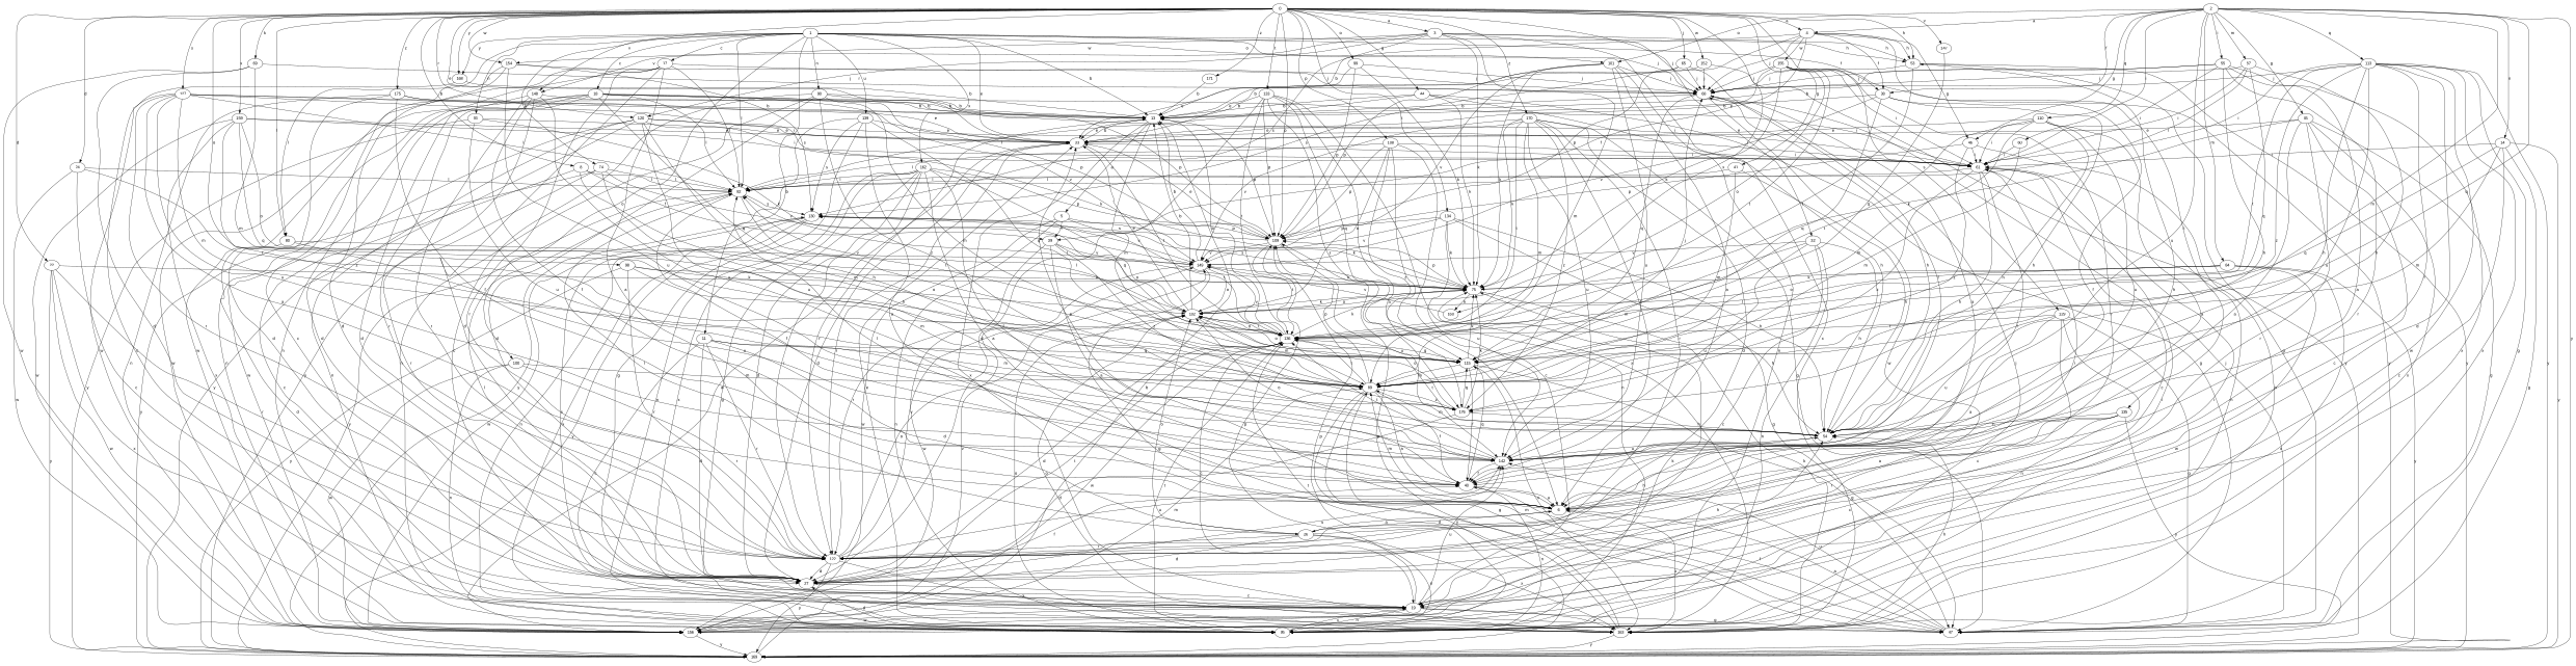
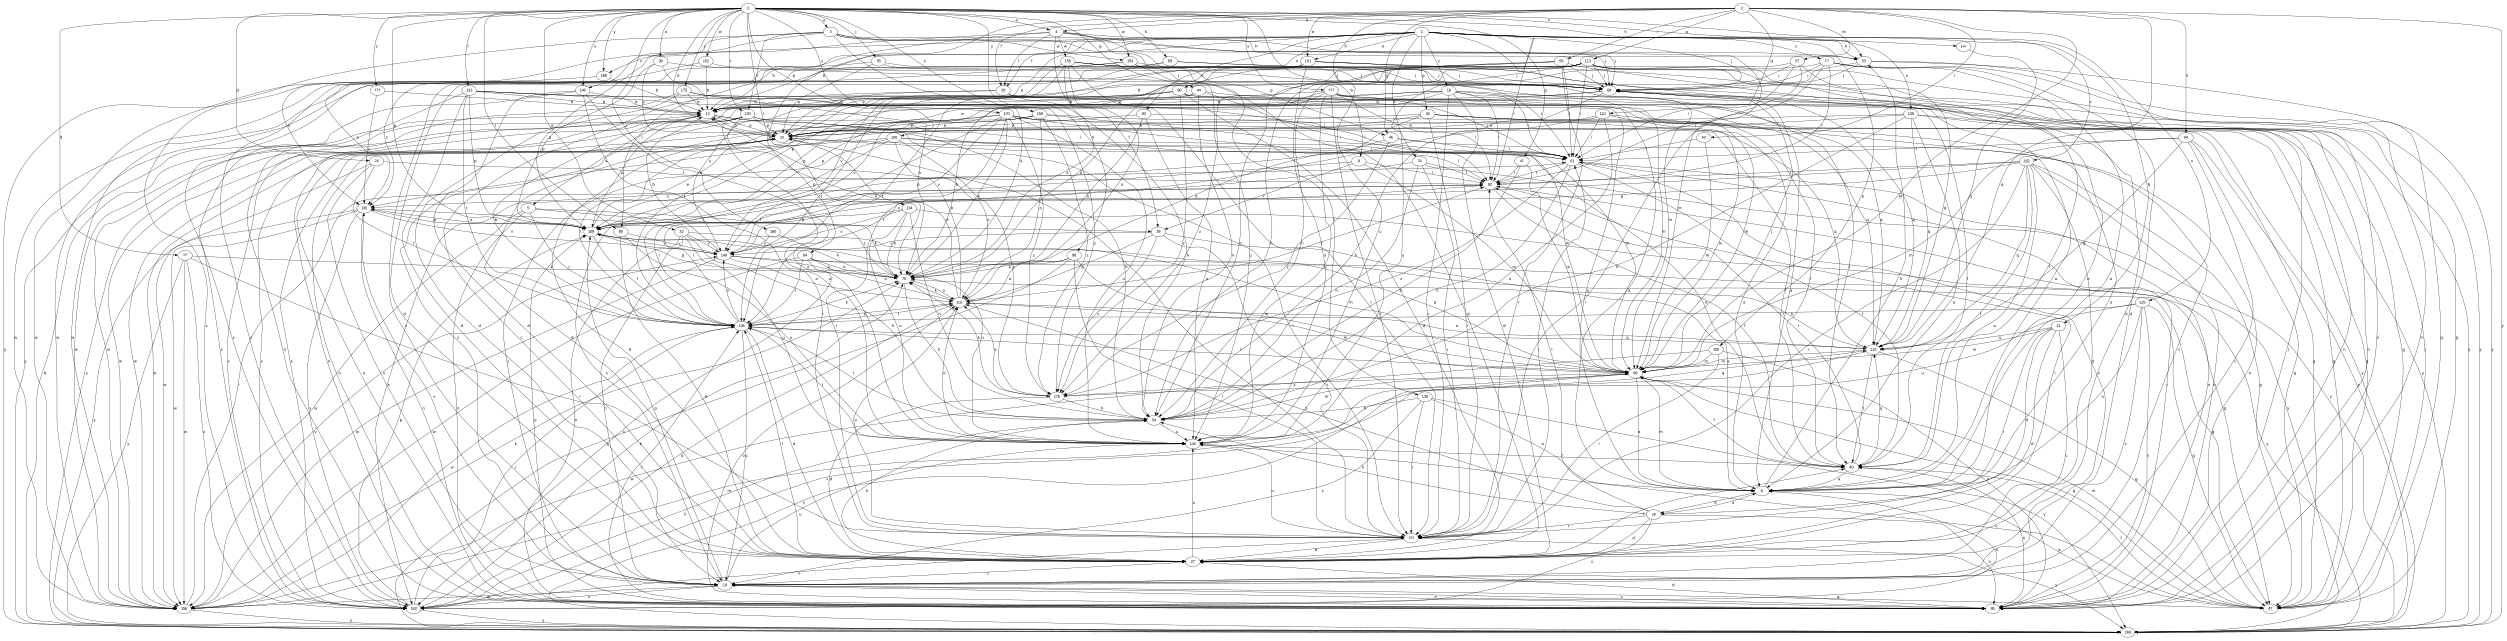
  strict digraph {
    fontname="Liberation Sans"
    node [fontname="Liberation Sans"]
    edge [fontname="Liberation Sans"]
    0
    3
    4
    8
    22
    24
    32
    33
    41
    44
    53
    65
    69
    80
    98
    99
    108
    109
    120
    127
    129
    n22 [label=133]
    134
    147
    148
    152
    154
    159
    160
    168
    170
    171
    175
    68
    89
    75
    130
    163
    13
    38
    46
    39
    135
    155
    82
    19
    17
    95
    156
    6
    27
    122
    169
    136
    142
    149
    54
    61
    47
    40
    102
    176
    115
    1
    11
    18
    45
    74
    90
    93
    100
    101
    139
    162
    26
    5
    2
    55
    60
    84
    87
-   94 [label=14]
+   94
    110
    113
    0 -> 3 [label=a]
    0 -> 4 [label=a]
    0 -> 8 [label=b]
    0 -> 22 [label=d]
    0 -> 24 [label=d]
    0 -> 32 [label=e]
    0 -> 33 [label=e]
    0 -> 41 [label=g]
    0 -> 44 [label=g]
    0 -> 53 [label=h]
    0 -> 65 [label=j]
    0 -> 69 [label=k]
    0 -> 80 [label=l]
    0 -> 98 [label=o]
    0 -> 99 [label=o]
    0 -> 108 [label=p]
    0 -> 109 [label=p]
    0 -> 120 [label=r]
    0 -> 127 [label=s]
    0 -> 129 [label=s]
    0 -> n22 [label=t]
    0 -> 134 [label=t]
    0 -> 147 [label=v]
    0 -> 148 [label=v]
    0 -> 152 [label=w]
    0 -> 154 [label=w]
    0 -> 159 [label=x]
    0 -> 160 [label=x]
    0 -> 168 [label=y]
    0 -> 170 [label=z]
    0 -> 171 [label=z]
    0 -> 175 [label=z]
    3 -> 53 [label=h]
    3 -> 120 [label=r]
    3 -> 148 [label=v]
    3 -> 154 [label=w]
    3 -> 68 [label=j]
    3 -> 89 [label=m]
    3 -> 75 [label=k]
    3 -> 130 [label=s]
    3 -> 163 [label=x]
    4 -> 53 [label=h]
    4 -> 109 [label=p]
    4 -> 68 [label=j]
    4 -> 13 [label=b]
    4 -> 38 [label=f]
    4 -> 46 [label=g]
    4 -> 39 [label=f]
    4 -> 135 [label=t]
    4 -> 155 [label=w]
    8 -> 89 [label=m]
    8 -> 39 [label=f]
    8 -> 82 [label=l]
    8 -> 19 [label=c]
    22 -> 75 [label=k]
    22 -> 163 [label=x]
    22 -> 156 [label=w]
    22 -> 122 [label=r]
    22 -> 169 [label=y]
    24 -> 82 [label=l]
    24 -> 19 [label=c]
    24 -> 156 [label=w]
    24 -> 136 [label=t]
    32 -> 89 [label=m]
    32 -> 19 [label=c]
    32 -> 95 [label=n]
    32 -> 142 [label=u]
    32 -> 149 [label=v]
    32 -> 54 [label=h]
    33 -> 13 [label=b]
    33 -> 156 [label=w]
    33 -> 27 [label=d]
    33 -> 122 [label=r]
    33 -> 136 [label=t]
    33 -> 61 [label=i]
    41 -> 89 [label=m]
    41 -> 82 [label=l]
    41 -> 54 [label=h]
    44 -> 75 [label=k]
    44 -> 13 [label=b]
    44 -> 82 [label=l]
    44 -> 54 [label=h]
    44 -> 47 [label=g]
    53 -> 68 [label=j]
    53 -> 169 [label=y]
    53 -> 136 [label=t]
    53 -> 47 [label=g]
    65 -> 33 [label=e]
    65 -> 68 [label=j]
    65 -> 130 [label=s]
    65 -> 40 [label=f]
    69 -> 68 [label=j]
    69 -> 89 [label=m]
    69 -> 156 [label=w]
    69 -> 27 [label=d]
    80 -> 27 [label=d]
    80 -> 142 [label=u]
    80 -> 149 [label=v]
    98 -> 89 [label=m]
    98 -> 75 [label=k]
    98 -> 122 [label=r]
    98 -> 169 [label=y]
    98 -> 102 [label=o]
    99 -> 33 [label=e]
    99 -> 109 [label=p]
    99 -> 68 [label=j]
    99 -> 75 [label=k]
    108 -> 109 [label=p]
    108 -> 82 [label=l]
    108 -> 19 [label=c]
    108 -> 95 [label=n]
    108 -> 61 [label=i]
    108 -> 102 [label=o]
    108 -> 176 [label=z]
    109 -> 33 [label=e]
    109 -> 130 [label=s]
    109 -> 136 [label=t]
    109 -> 142 [label=u]
    109 -> 149 [label=v]
    120 -> 33 [label=e]
    120 -> 75 [label=k]
    120 -> 95 [label=n]
    120 -> 156 [label=w]
    120 -> 169 [label=y]
    120 -> 142 [label=u]
    120 -> 54 [label=h]
    120 -> 61 [label=i]
    127 -> 33 [label=e]
    127 -> 89 [label=m]
    127 -> 13 [label=b]
    127 -> 82 [label=l]
    127 -> 19 [label=c]
    127 -> 6 [label=a]
    127 -> 122 [label=r]
    127 -> 142 [label=u]
    127 -> 61 [label=i]
    129 -> 19 [label=c]
    129 -> 95 [label=n]
    129 -> 6 [label=a]
    129 -> 136 [label=t]
    129 -> 142 [label=u]
    129 -> 47 [label=g]
    n22 -> 109 [label=p]
    n22 -> 163 [label=x]
    n22 -> 13 [label=b]
    n22 -> 6 [label=a]
    n22 -> 27 [label=d]
    n22 -> 136 [label=t]
    n22 -> 176 [label=z]
    n22 -> 115 [label=q]
    134 -> 109 [label=p]
    134 -> 75 [label=k]
    134 -> 142 [label=u]
    134 -> 149 [label=v]
    134 -> 54 [label=h]
    134 -> 47 [label=g]
    147 -> 115 [label=q]
    148 -> 13 [label=b]
    148 -> 27 [label=d]
    148 -> 122 [label=r]
    148 -> 169 [label=y]
    148 -> 142 [label=u]
-   148 -> 40 [label=f]
    152 -> 68 [label=j]
    152 -> 13 [label=b]
    152 -> 169 [label=y]
    154 -> 68 [label=j]
    154 -> 130 [label=s]
    154 -> 19 [label=c]
    154 -> 27 [label=d]
    154 -> 142 [label=u]
    159 -> 33 [label=e]
    159 -> 163 [label=x]
    159 -> 156 [label=w]
    159 -> 61 [label=i]
    159 -> 102 [label=o]
    159 -> 176 [label=z]
    159 -> 115 [label=q]
-   75 -> 160 [label=k]
+   160 -> 75 [label=k]
    160 -> 149 [label=v]
    168 -> 13 [label=b]
    168 -> 156 [label=w]
    170 -> 33 [label=e]
    170 -> 89 [label=m]
    170 -> 75 [label=k]
    170 -> 27 [label=d]
    170 -> 122 [label=r]
    170 -> 136 [label=t]
    170 -> 142 [label=u]
    170 -> 149 [label=v]
    170 -> 47 [label=g]
    170 -> 40 [label=f]
    170 -> 176 [label=z]
+   171 -> 130 [label=s]
    171 -> 13 [label=b]
    175 -> 13 [label=b]
    175 -> 95 [label=n]
    175 -> 27 [label=d]
    175 -> 61 [label=i]
    175 -> 40 [label=f]
    68 -> 13 [label=b]
    68 -> 156 [label=w]
    68 -> 6 [label=a]
    68 -> 54 [label=h]
    68 -> 115 [label=q]
    89 -> 109 [label=p]
    89 -> 68 [label=j]
    89 -> 6 [label=a]
    89 -> 169 [label=y]
    89 -> 136 [label=t]
    89 -> 47 [label=g]
    89 -> 40 [label=f]
    89 -> 176 [label=z]
    75 -> 109 [label=p]
    75 -> 130 [label=s]
    75 -> 54 [label=h]
    75 -> 102 [label=o]
    130 -> 109 [label=p]
    130 -> 163 [label=x]
    130 -> 95 [label=n]
    130 -> 156 [label=w]
    130 -> 169 [label=y]
    130 -> 149 [label=v]
    163 -> 109 [label=p]
    163 -> 75 [label=k]
    163 -> 169 [label=y]
    163 -> 136 [label=t]
    163 -> 54 [label=h]
    163 -> 102 [label=o]
    13 -> 33 [label=e]
    13 -> 109 [label=p]
    13 -> 89 [label=m]
    13 -> 163 [label=x]
    13 -> 122 [label=r]
    13 -> 5 [label=a]
    38 -> 13 [label=b]
    38 -> 149 [label=v]
    38 -> 54 [label=h]
    38 -> 40 [label=f]
-   38 -> 115 [label=q]
    46 -> 109 [label=p]
    46 -> 95 [label=n]
    46 -> 61 [label=i]
    46 -> 176 [label=z]
    39 -> 6 [label=a]
    39 -> 122 [label=r]
    39 -> 149 [label=v]
    39 -> 102 [label=o]
    39 -> 176 [label=z]
    135 -> 19 [label=c]
    135 -> 6 [label=a]
    135 -> 122 [label=r]
    135 -> 169 [label=y]
    135 -> 54 [label=h]
    155 -> 33 [label=e]
    155 -> 68 [label=j]
    155 -> 75 [label=k]
    155 -> 122 [label=r]
    155 -> 169 [label=y]
    155 -> 136 [label=t]
    155 -> 61 [label=i]
    155 -> 102 [label=o]
    82 -> 130 [label=s]
    82 -> 169 [label=y]
    82 -> 136 [label=t]
    82 -> 40 [label=f]
    19 -> 109 [label=p]
    19 -> 130 [label=s]
    19 -> 163 [label=x]
    19 -> 95 [label=n]
    19 -> 156 [label=w]
    19 -> 142 [label=u]
    19 -> 47 [label=g]
    17 -> 68 [label=j]
    17 -> 82 [label=l]
    17 -> 95 [label=n]
    17 -> 156 [label=w]
    17 -> 6 [label=a]
    17 -> 27 [label=d]
    17 -> 122 [label=r]
    95 -> 33 [label=e]
    95 -> 109 [label=p]
    95 -> 68 [label=j]
    95 -> 19 [label=c]
    95 -> 27 [label=d]
    95 -> 136 [label=t]
    95 -> 61 [label=i]
    95 -> 102 [label=o]
    156 -> 89 [label=m]
    156 -> 75 [label=k]
    156 -> 169 [label=y]
    156 -> 149 [label=v]
    156 -> 61 [label=i]
    6 -> 53 [label=h]
    6 -> 89 [label=m]
    6 -> 163 [label=x]
    6 -> 26 [label=d]
    27 -> 82 [label=l]
    27 -> 19 [label=c]
    27 -> 136 [label=t]
    27 -> 142 [label=u]
    27 -> 54 [label=h]
    27 -> 40 [label=f]
    122 -> 163 [label=x]
    122 -> 27 [label=d]
    122 -> 169 [label=y]
    122 -> 142 [label=u]
-   122 -> 149 [label=v]
    122 -> 61 [label=i]
    122 -> 102 [label=o]
    169 -> 13 [label=b]
    136 -> 75 [label=k]
    136 -> 13 [label=b]
    136 -> 82 [label=l]
    136 -> 19 [label=c]
    136 -> 156 [label=w]
    136 -> 27 [label=d]
    136 -> 149 [label=v]
    136 -> 102 [label=o]
    136 -> 115 [label=q]
    142 -> 136 [label=t]
    142 -> 40 [label=f]
    142 -> 102 [label=o]
    149 -> 75 [label=k]
    149 -> 13 [label=b]
    149 -> 156 [label=w]
    149 -> 47 [label=g]
    149 -> 102 [label=o]
    54 -> 89 [label=m]
    54 -> 136 [label=t]
    54 -> 142 [label=u]
    61 -> 82 [label=l]
    61 -> 19 [label=c]
    61 -> 95 [label=n]
    61 -> 54 [label=h]
    61 -> 40 [label=f]
    61 -> 176 [label=z]
    47 -> 68 [label=j]
    47 -> 89 [label=m]
    47 -> 6 [label=a]
    47 -> 142 [label=u]
    47 -> 40 [label=f]
    40 -> 33 [label=e]
    40 -> 82 [label=l]
    40 -> 95 [label=n]
    40 -> 6 [label=a]
    40 -> 115 [label=q]
    102 -> 33 [label=e]
    102 -> 89 [label=m]
    102 -> 75 [label=k]
    102 -> 13 [label=b]
    102 -> 82 [label=l]
    102 -> 136 [label=t]
    176 -> 75 [label=k]
    176 -> 27 [label=d]
    176 -> 54 [label=h]
    176 -> 102 [label=o]
    176 -> 115 [label=q]
    115 -> 89 [label=m]
    115 -> 75 [label=k]
    115 -> 163 [label=x]
    115 -> 47 [label=g]
    115 -> 40 [label=f]
    115 -> 102 [label=o]
    1 -> 33 [label=e]
    1 -> 53 [label=h]
    1 -> 80 [label=l]
    1 -> 168 [label=y]
    1 -> 68 [label=j]
    1 -> 13 [label=b]
    1 -> 38 [label=f]
    1 -> 82 [label=l]
    1 -> 17 [label=c]
    1 -> 11 [label=b]
    1 -> 18 [label=c]
-   2 -> 45 [label=g]
+   1 -> 45 [label=g]
    1 -> 74 [label=k]
    1 -> 90 [label=n]
    1 -> 93 [label=n]
    1 -> 100 [label=o]
    1 -> 101 [label=o]
    1 -> 139 [label=u]
    1 -> 162 [label=x]
    11 -> 89 [label=m]
    11 -> 19 [label=c]
    11 -> 27 [label=d]
    11 -> 122 [label=r]
    11 -> 115 [label=q]
    11 -> 26 [label=d]
    18 -> 109 [label=p]
    18 -> 13 [label=b]
    18 -> 82 [label=l]
    18 -> 95 [label=n]
    18 -> 156 [label=w]
    18 -> 27 [label=d]
    18 -> 122 [label=r]
    18 -> 149 [label=v]
    18 -> 61 [label=i]
    18 -> 115 [label=q]
    45 -> 33 [label=e]
    45 -> 75 [label=k]
    45 -> 163 [label=x]
    45 -> 19 [label=c]
    45 -> 6 [label=a]
    45 -> 122 [label=r]
    45 -> 47 [label=g]
    74 -> 82 [label=l]
    74 -> 122 [label=r]
    74 -> 169 [label=y]
    74 -> 149 [label=v]
    74 -> 54 [label=h]
    90 -> 109 [label=p]
    90 -> 89 [label=m]
    90 -> 13 [label=b]
    90 -> 19 [label=c]
    90 -> 95 [label=n]
    90 -> 27 [label=d]
    90 -> 176 [label=z]
    93 -> 33 [label=e]
    93 -> 75 [label=k]
    93 -> 169 [label=y]
    93 -> 142 [label=u]
    100 -> 89 [label=m]
    100 -> 95 [label=n]
    100 -> 156 [label=w]
    100 -> 122 [label=r]
    101 -> 109 [label=p]
    101 -> 68 [label=j]
    101 -> 75 [label=k]
    101 -> 95 [label=n]
    101 -> 6 [label=a]
    101 -> 142 [label=u]
    101 -> 149 [label=v]
    139 -> 33 [label=e]
    139 -> 130 [label=s]
    139 -> 6 [label=a]
    139 -> 169 [label=y]
    139 -> 47 [label=g]
    139 -> 115 [label=q]
    162 -> 109 [label=p]
    162 -> 163 [label=x]
    162 -> 82 [label=l]
    162 -> 95 [label=n]
    162 -> 6 [label=a]
    162 -> 27 [label=d]
    162 -> 122 [label=r]
    162 -> 47 [label=g]
    162 -> 40 [label=f]
    162 -> 115 [label=q]
    26 -> 163 [label=x]
    26 -> 82 [label=l]
    26 -> 95 [label=n]
    26 -> 6 [label=a]
    26 -> 27 [label=d]
    26 -> 122 [label=r]
    26 -> 54 [label=h]
    26 -> 102 [label=o]
    5 -> 75 [label=k]
    5 -> 39 [label=f]
    5 -> 95 [label=n]
    5 -> 156 [label=w]
    5 -> 136 [label=t]
    2 -> 4 [label=a]
    2 -> 89 [label=m]
    2 -> 38 [label=f]
    2 -> 46 [label=g]
    2 -> 169 [label=y]
    2 -> 142 [label=u]
    2 -> 115 [label=q]
    2 -> 101 [label=o]
    2 -> 55 [label=i]
    2 -> 60 [label=i]
    2 -> 84 [label=m]
    2 -> 87 [label=m]
    2 -> 94 [label=n]
    2 -> 110 [label=q]
    2 -> 113 [label=q]
    55 -> 68 [label=j]
    55 -> 163 [label=x]
    55 -> 13 [label=b]
    55 -> 6 [label=a]
    55 -> 122 [label=r]
    55 -> 54 [label=h]
    55 -> 61 [label=i]
    60 -> 89 [label=m]
    60 -> 61 [label=i]
    84 -> 75 [label=k]
    84 -> 163 [label=x]
    84 -> 156 [label=w]
    84 -> 169 [label=y]
    84 -> 136 [label=t]
    84 -> 102 [label=o]
    87 -> 68 [label=j]
    87 -> 82 [label=l]
    87 -> 54 [label=h]
    87 -> 61 [label=i]
    87 -> 115 [label=q]
    94 -> 89 [label=m]
    94 -> 19 [label=c]
    94 -> 169 [label=y]
    94 -> 61 [label=i]
    94 -> 47 [label=g]
    94 -> 115 [label=q]
    110 -> 33 [label=e]
    110 -> 89 [label=m]
    110 -> 6 [label=a]
    110 -> 136 [label=t]
    110 -> 142 [label=u]
-   110 -> 54 [label=h]
+   139 -> 54 [label=h]
    110 -> 61 [label=i]
    113 -> 68 [label=j]
    113 -> 163 [label=x]
    113 -> 156 [label=w]
    113 -> 27 [label=d]
    113 -> 169 [label=y]
    113 -> 136 [label=t]
    113 -> 142 [label=u]
    113 -> 54 [label=h]
    113 -> 61 [label=i]
    113 -> 47 [label=g]
    113 -> 40 [label=f]
    113 -> 176 [label=z]
  }
